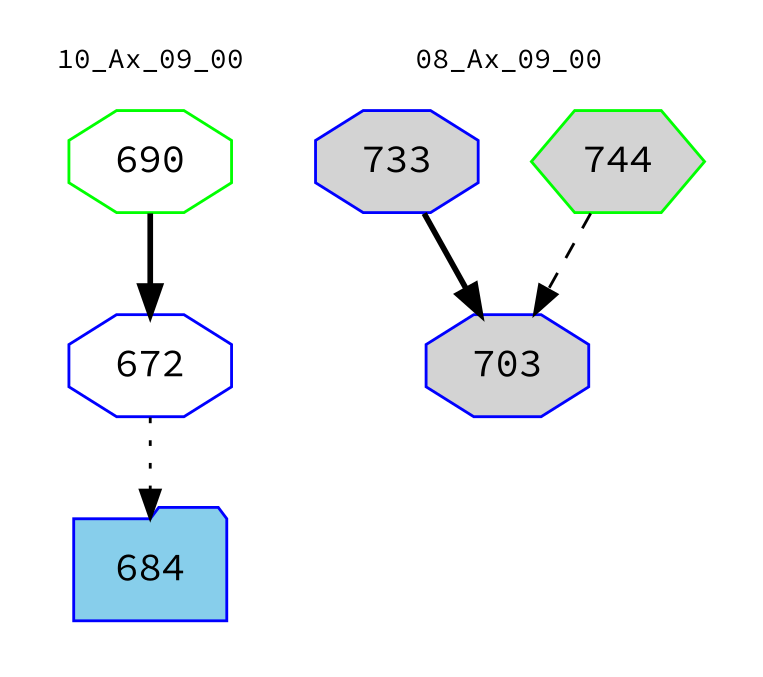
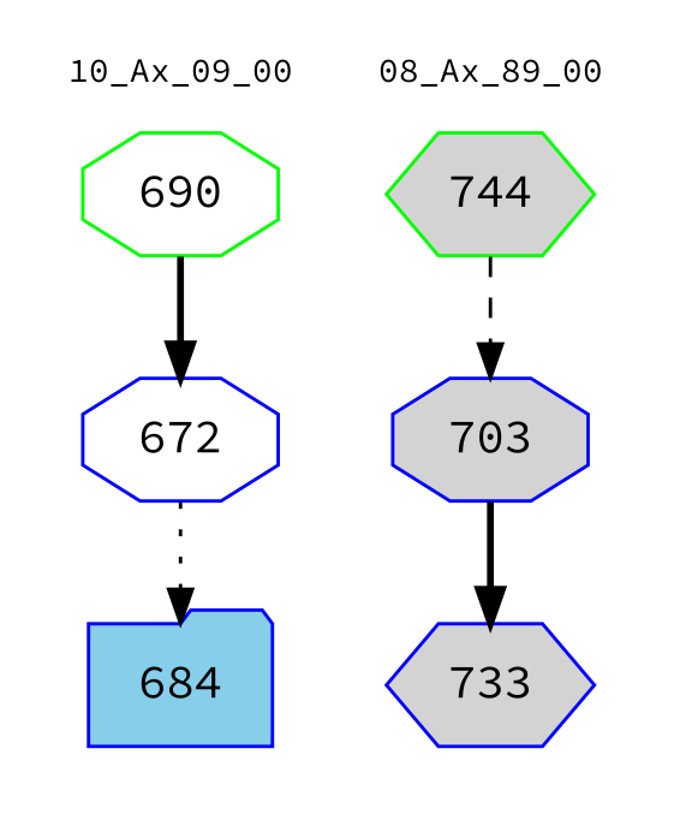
  digraph {
    fontname="Source Code Pro"
    node [color=blue fillcolor=lightgrey fontname="Source Code Pro" shape=octagon style=filled]
    edge [color=black fontname="Source Code Pro" style=bold]
    n1 [color=green fillcolor=white label=690]
    n2 [fillcolor=white label=672]
    n3 [fillcolor=skyblue label=684 shape=folder]
    n4 [color=green label=744 shape=hexagon]
    n5 [label=703]
-   n6 [label=733]
+   n6 [label=733 shape=hexagon]
    subgraph cluster_1 {
      color=white
      fontsize=10
      label="10_Ax_09_00"
      n1
      n2
      n3
    }
    subgraph cluster_2 {
      color=white
      fontsize=10
-     label="08_Ax_09_00"
+     label="08_Ax_89_00"
      n4
      n5
      n6
    }
    n1 -> n2
    n2 -> n3 [style=dotted]
    n4 -> n5 [style=dashed]
-   n6 -> n5
+   n5 -> n6
  }
